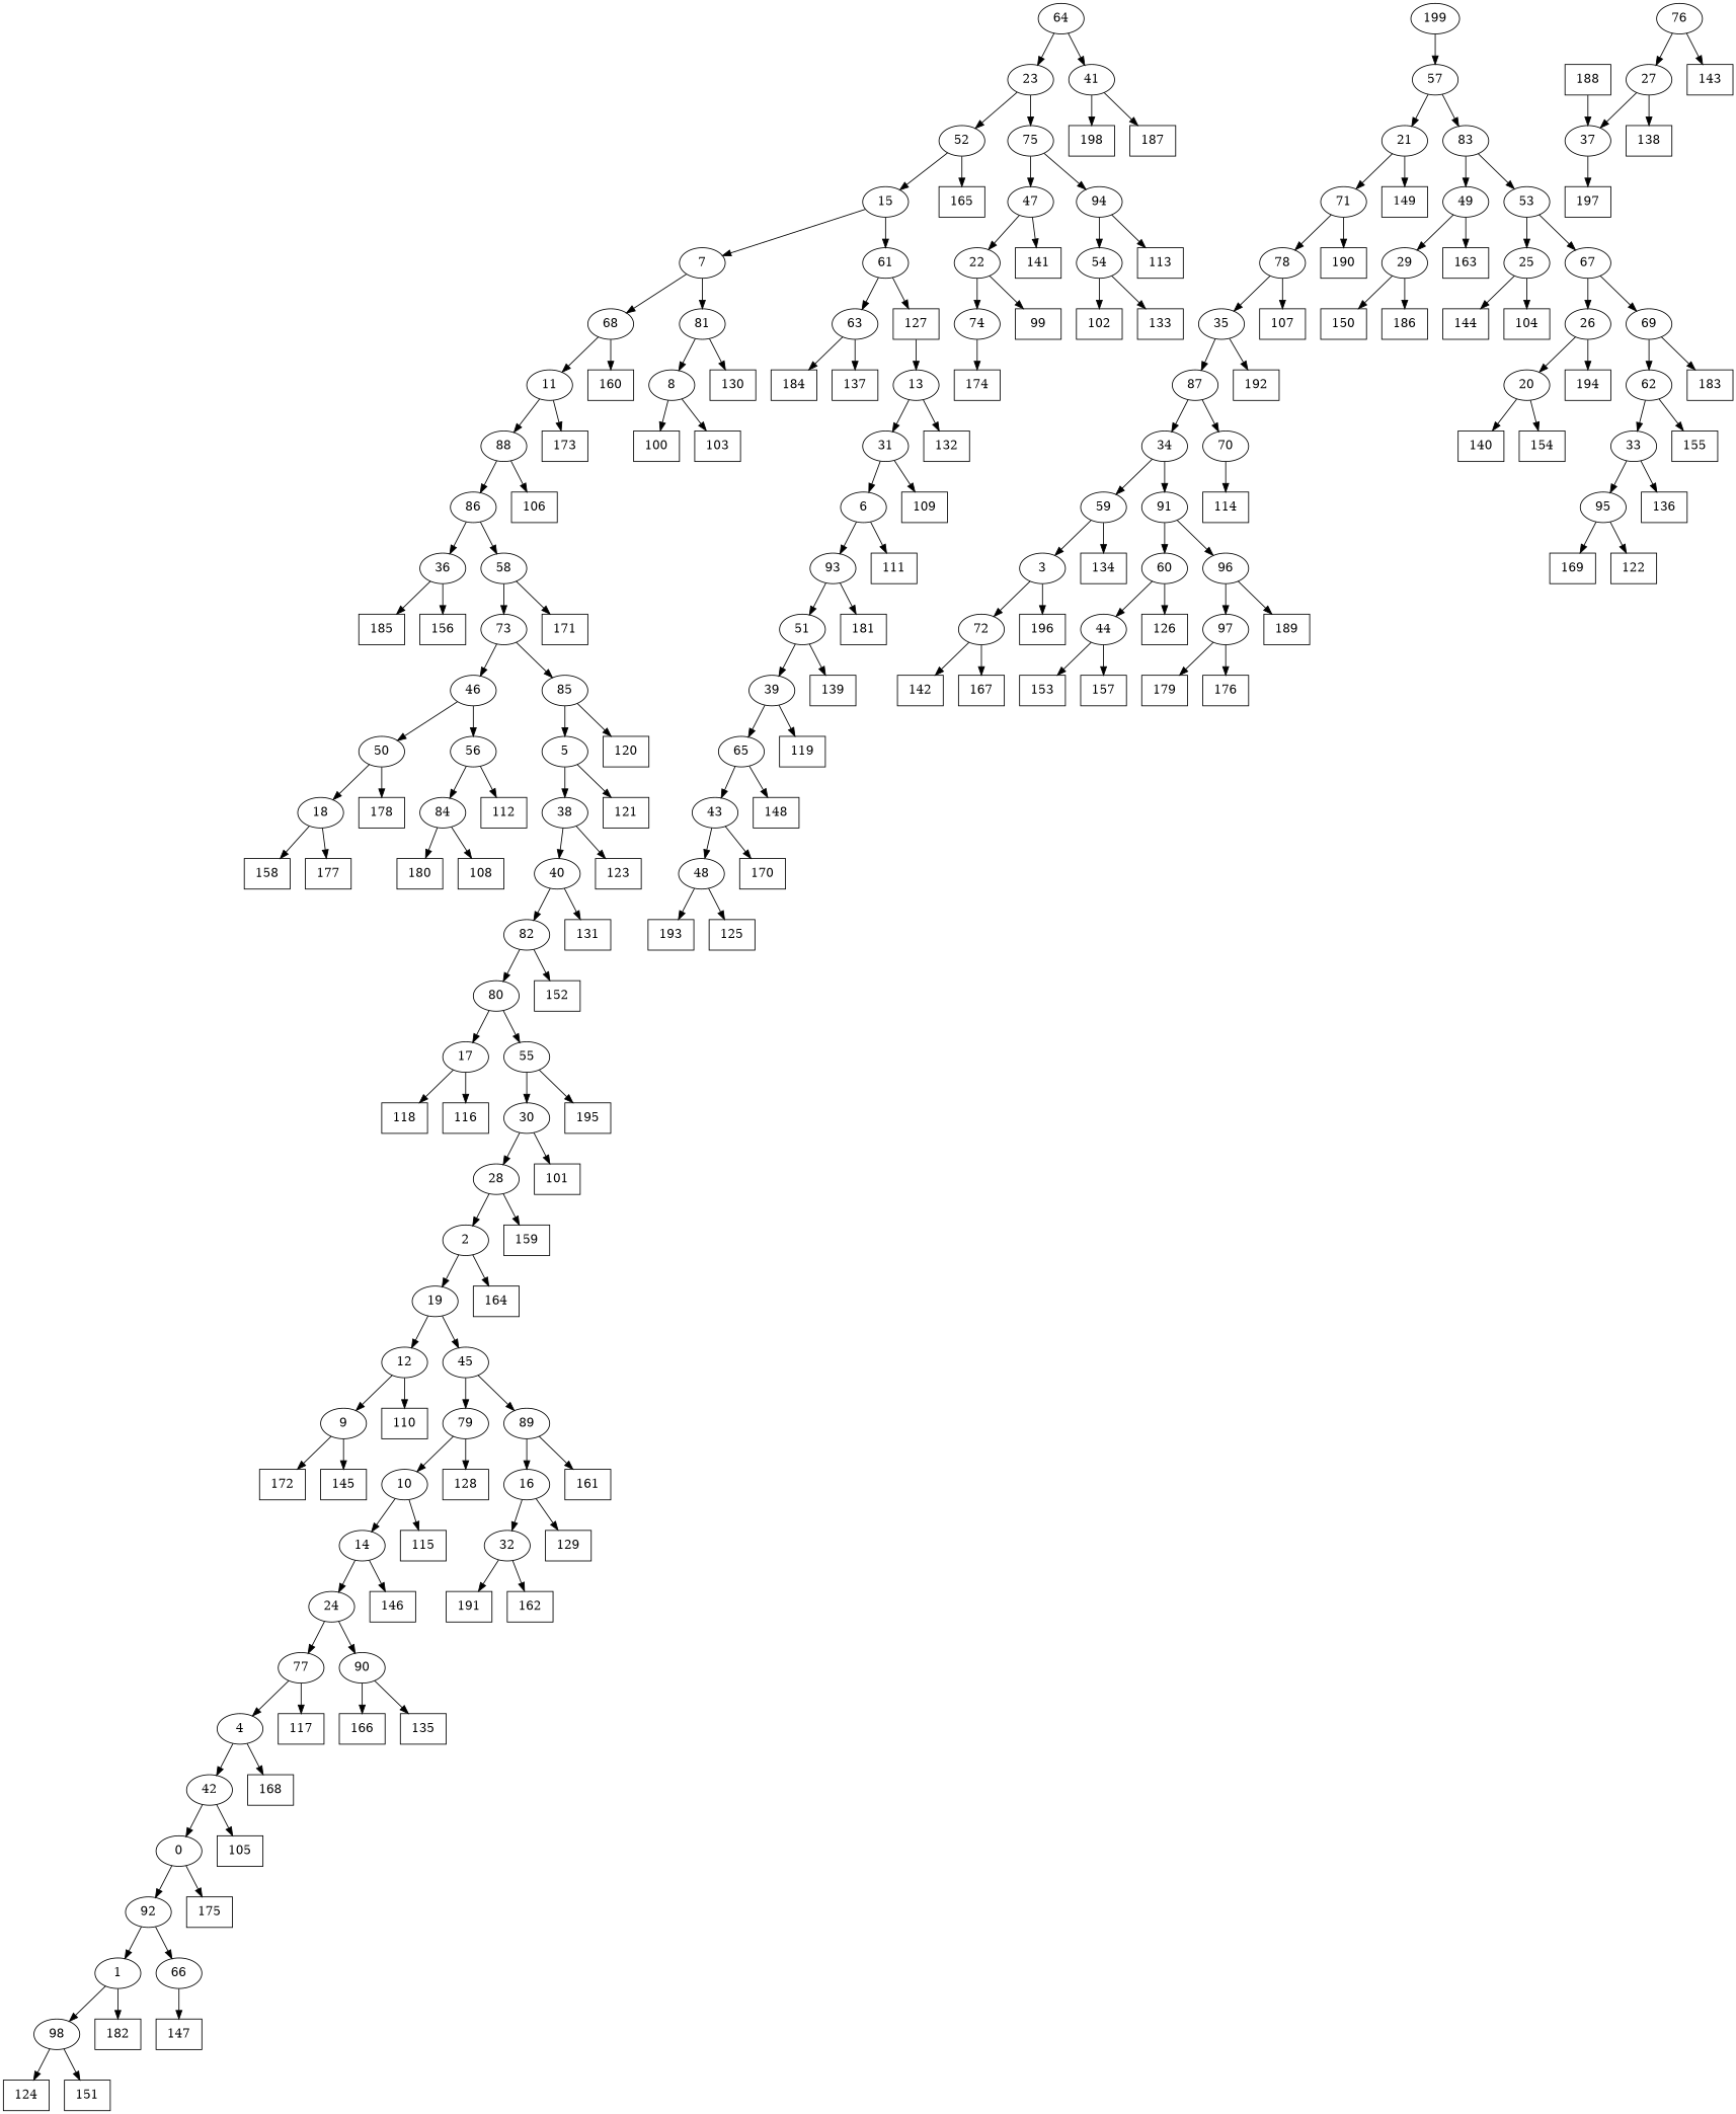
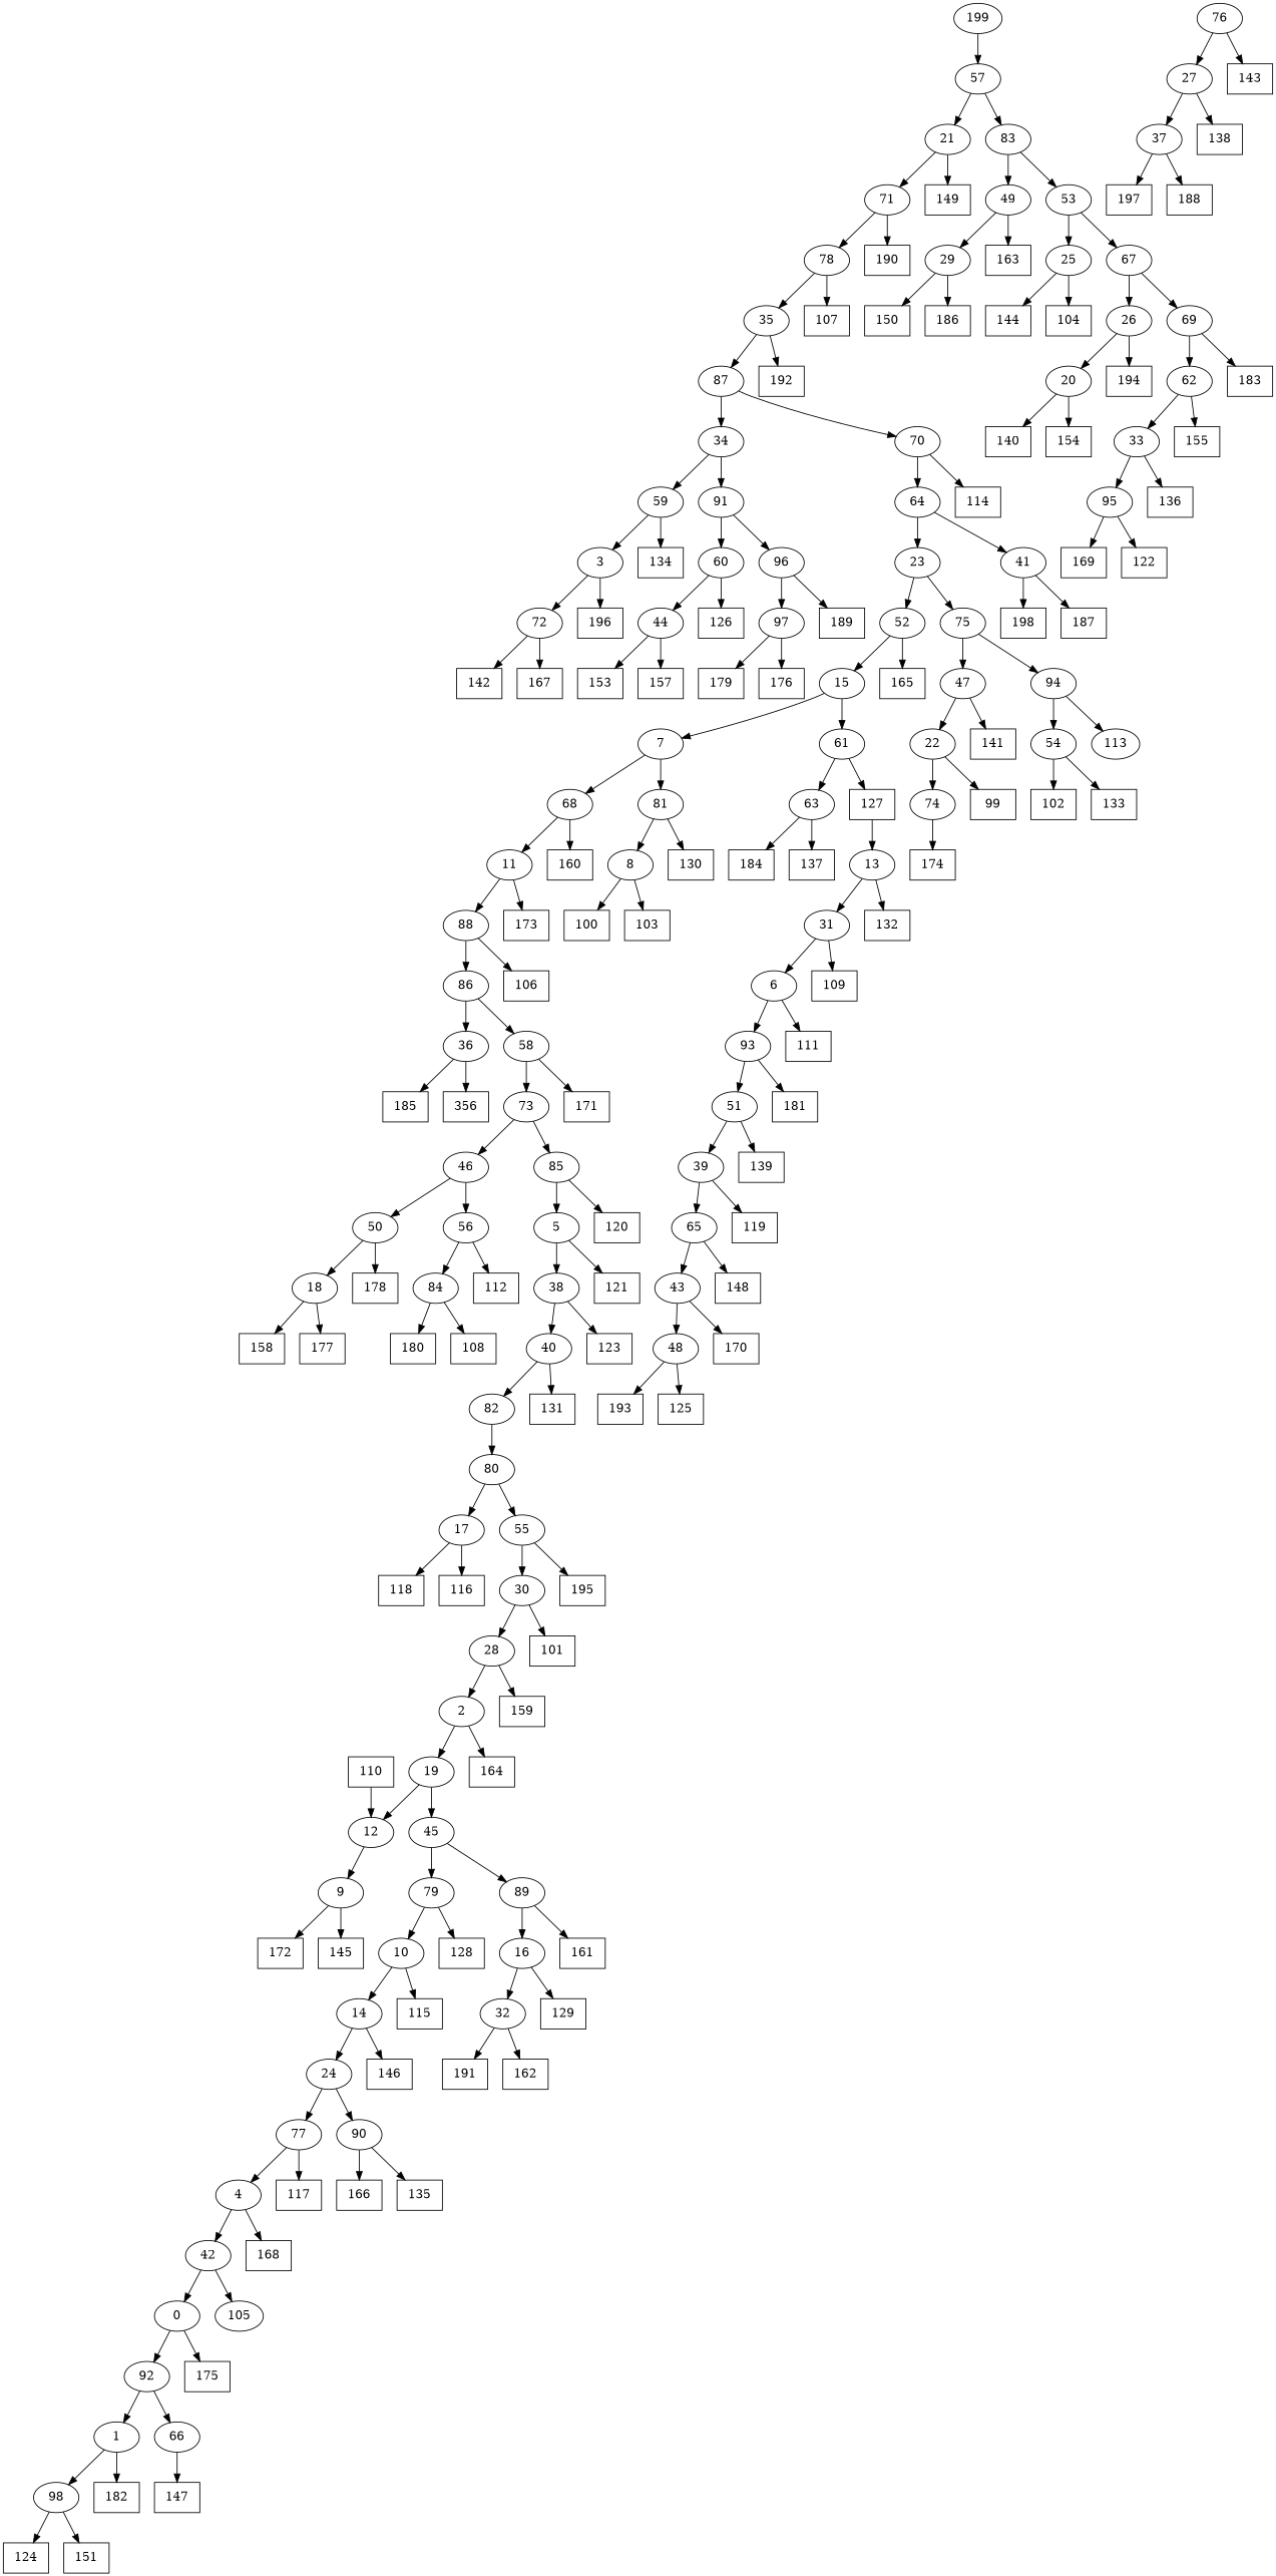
  digraph {
    n1 [label=0]
    n2 [label=92]
    n3 [label=175 shape=box]
    n4 [label=1]
    n5 [label=66]
    n6 [label=98]
    n7 [label=182 shape=box]
    n8 [label=124 shape=box]
    n9 [label=151 shape=box]
    n10 [label=2]
    n11 [label=19]
    n12 [label=164 shape=box]
    n13 [label=12]
    n14 [label=45]
    n15 [label=3]
    n16 [label=72]
    n17 [label=196 shape=box]
    n18 [label=142 shape=box]
    n19 [label=167 shape=box]
    n20 [label=4]
    n21 [label=42]
    n22 [label=168 shape=box]
-   n23 [label=105 shape=box]
+   n23 [label=105 shape=ellipse]
    n24 [label=5]
    n25 [label=38]
    n26 [label=121 shape=box]
    n27 [label=40]
    n28 [label=123 shape=box]
    n29 [label=6]
    n30 [label=93]
    n31 [label=111 shape=box]
    n32 [label=51]
    n33 [label=181 shape=box]
    n34 [label=7]
    n35 [label=68]
    n36 [label=81]
    n37 [label=11]
    n38 [label=160 shape=box]
    n39 [label=8]
    n40 [label=130 shape=box]
    n41 [label=100 shape=box]
    n42 [label=103 shape=box]
    n43 [label=9]
    n44 [label=172 shape=box]
    n45 [label=145 shape=box]
    n46 [label=10]
    n47 [label=14]
    n48 [label=115 shape=box]
    n49 [label=24]
    n50 [label=146 shape=box]
    n51 [label=88]
    n52 [label=173 shape=box]
    n53 [label=86]
    n54 [label=106 shape=box]
    n55 [label=110 shape=box]
    n56 [label=13]
    n57 [label=31]
    n58 [label=132 shape=box]
    n59 [label=109 shape=box]
    n60 [label=77]
    n61 [label=90]
    n62 [label=15]
    n63 [label=61]
    n64 [label=63]
    n65 [label=127 shape=box]
    n66 [label=16]
    n67 [label=32]
    n68 [label=129 shape=box]
    n69 [label=191 shape=box]
    n70 [label=162 shape=box]
    n71 [label=17]
    n72 [label=118 shape=box]
    n73 [label=116 shape=box]
    n74 [label=18]
    n75 [label=158 shape=box]
    n76 [label=177 shape=box]
    n77 [label=79]
    n78 [label=89]
    n79 [label=20]
    n80 [label=140 shape=box]
    n81 [label=154 shape=box]
    n82 [label=21]
    n83 [label=71]
    n84 [label=149 shape=box]
    n85 [label=78]
    n86 [label=190 shape=box]
    n87 [label=22]
    n88 [label=74]
    n89 [label=99 shape=box]
    n90 [label=174 shape=box]
    n91 [label=23]
    n92 [label=52]
    n93 [label=75]
    n94 [label=165 shape=box]
    n95 [label=47]
    n96 [label=94]
    n97 [label=117 shape=box]
    n98 [label=166 shape=box]
    n99 [label=135 shape=box]
    n100 [label=25]
    n101 [label=144 shape=box]
    n102 [label=104 shape=box]
    n103 [label=26]
    n104 [label=194 shape=box]
    n105 [label=27]
    n106 [label=37]
    n107 [label=138 shape=box]
    n108 [label=197 shape=box]
    n109 [label=188 shape=box]
    n110 [label=28]
    n111 [label=159 shape=box]
    n112 [label=29]
    n113 [label=150 shape=box]
    n114 [label=186 shape=box]
    n115 [label=30]
    n116 [label=101 shape=box]
    n117 [label=33]
    n118 [label=95]
    n119 [label=136 shape=box]
    n120 [label=169 shape=box]
    n121 [label=122 shape=box]
    n122 [label=34]
    n123 [label=59]
    n124 [label=91]
    n125 [label=134 shape=box]
    n126 [label=60]
    n127 [label=96]
    n128 [label=35]
    n129 [label=87]
    n130 [label=192 shape=box]
    n131 [label=70]
    n132 [label=36]
    n133 [label=185 shape=box]
-   n134 [label=156 shape=box]
+   n134 [label=356 shape=box]
    n135 [label=82]
    n136 [label=131 shape=box]
    n137 [label=39]
    n138 [label=65]
    n139 [label=119 shape=box]
    n140 [label=43]
    n141 [label=148 shape=box]
    n142 [label=80]
-   n143 [label=152 shape=box]
    n144 [label=41]
    n145 [label=198 shape=box]
    n146 [label=187 shape=box]
    n147 [label=48]
    n148 [label=170 shape=box]
    n149 [label=193 shape=box]
    n150 [label=125 shape=box]
    n151 [label=44]
    n152 [label=153 shape=box]
    n153 [label=157 shape=box]
    n154 [label=128 shape=box]
    n155 [label=161 shape=box]
    n156 [label=46]
    n157 [label=50]
    n158 [label=56]
    n159 [label=178 shape=box]
    n160 [label=84]
    n161 [label=112 shape=box]
    n162 [label=141 shape=box]
    n163 [label=49]
    n164 [label=163 shape=box]
    n165 [label=139 shape=box]
    n166 [label=53]
    n167 [label=67]
    n168 [label=69]
    n169 [label=54]
    n170 [label=102 shape=box]
    n171 [label=133 shape=box]
    n172 [label=55]
    n173 [label=195 shape=box]
    n174 [label=180 shape=box]
    n175 [label=108 shape=box]
    n176 [label=57]
    n177 [label=83]
    n178 [label=58]
    n179 [label=73]
    n180 [label=171 shape=box]
    n181 [label=85]
    n182 [label=126 shape=box]
    n183 [label=184 shape=box]
    n184 [label=137 shape=box]
    n185 [label=62]
    n186 [label=155 shape=box]
    n187 [label=64]
    n188 [label=147 shape=box]
    n189 [label=76]
    n190 [label=143 shape=box]
    n191 [label=183 shape=box]
    n192 [label=114 shape=box]
    n193 [label=107 shape=box]
    n194 [label=120 shape=box]
-   n195 [label=113 shape=box]
+   n195 [label=113 shape=ellipse]
    n196 [label=97]
    n197 [label=189 shape=box]
    n198 [label=179 shape=box]
    n199 [label=176 shape=box]
    n200 [label=199]
    n1 -> n2
    n1 -> n3
    n2 -> n4
    n2 -> n5
    n4 -> n6
    n4 -> n7
    n5 -> n188
    n6 -> n8
    n6 -> n9
    n10 -> n11
    n10 -> n12
    n11 -> n13
    n11 -> n14
    n13 -> n43
-   n13 -> n55
+   n55 -> n13
    n14 -> n77
    n14 -> n78
    n15 -> n16
    n15 -> n17
    n16 -> n18
    n16 -> n19
    n20 -> n21
    n20 -> n22
    n21 -> n1
    n21 -> n23
    n24 -> n25
    n24 -> n26
    n25 -> n27
    n25 -> n28
    n27 -> n135
    n27 -> n136
    n29 -> n30
    n29 -> n31
    n30 -> n32
    n30 -> n33
    n32 -> n137
    n32 -> n165
    n34 -> n35
    n34 -> n36
    n35 -> n37
    n35 -> n38
    n36 -> n39
    n36 -> n40
    n37 -> n51
    n37 -> n52
    n39 -> n41
    n39 -> n42
    n43 -> n44
    n43 -> n45
    n46 -> n47
    n46 -> n48
    n47 -> n49
    n47 -> n50
    n49 -> n60
    n49 -> n61
    n51 -> n53
    n51 -> n54
    n53 -> n132
    n53 -> n178
    n56 -> n57
    n56 -> n58
    n57 -> n29
    n57 -> n59
    n60 -> n20
    n60 -> n97
    n61 -> n98
    n61 -> n99
    n62 -> n34
    n62 -> n63
    n63 -> n64
    n63 -> n65
    n64 -> n183
    n64 -> n184
    n65 -> n56
    n66 -> n67
    n66 -> n68
    n67 -> n69
    n67 -> n70
    n71 -> n72
    n71 -> n73
    n74 -> n75
    n74 -> n76
    n77 -> n46
    n77 -> n154
    n78 -> n66
    n78 -> n155
    n79 -> n80
    n79 -> n81
    n82 -> n83
    n82 -> n84
    n83 -> n85
    n83 -> n86
    n85 -> n128
    n85 -> n193
    n87 -> n88
    n87 -> n89
    n88 -> n90
    n91 -> n92
    n91 -> n93
    n92 -> n62
    n92 -> n94
    n93 -> n95
    n93 -> n96
    n95 -> n87
    n95 -> n162
    n96 -> n169
    n96 -> n195
    n100 -> n101
    n100 -> n102
    n103 -> n79
    n103 -> n104
    n105 -> n106
    n105 -> n107
    n106 -> n108
-   n109 -> n106
+   n106 -> n109
    n110 -> n10
    n110 -> n111
    n112 -> n113
    n112 -> n114
    n115 -> n110
    n115 -> n116
    n117 -> n118
    n117 -> n119
    n118 -> n120
    n118 -> n121
    n122 -> n123
    n122 -> n124
    n123 -> n15
    n123 -> n125
    n124 -> n126
    n124 -> n127
    n126 -> n151
    n126 -> n182
    n127 -> n196
    n127 -> n197
    n128 -> n129
    n128 -> n130
    n129 -> n122
    n129 -> n131
+   n131 -> n187
    n131 -> n192
    n132 -> n133
    n132 -> n134
    n135 -> n142
-   n135 -> n143
    n137 -> n138
    n137 -> n139
    n138 -> n140
    n138 -> n141
    n140 -> n147
    n140 -> n148
    n142 -> n71
    n142 -> n172
    n144 -> n145
    n144 -> n146
    n147 -> n149
    n147 -> n150
    n151 -> n152
    n151 -> n153
    n156 -> n157
    n156 -> n158
    n157 -> n74
    n157 -> n159
    n158 -> n160
    n158 -> n161
    n160 -> n174
    n160 -> n175
    n163 -> n112
    n163 -> n164
    n166 -> n100
    n166 -> n167
    n167 -> n103
    n167 -> n168
    n168 -> n185
    n168 -> n191
    n169 -> n170
    n169 -> n171
    n172 -> n115
    n172 -> n173
    n176 -> n82
    n176 -> n177
    n177 -> n163
    n177 -> n166
    n178 -> n179
    n178 -> n180
    n179 -> n156
    n179 -> n181
    n181 -> n24
    n181 -> n194
    n185 -> n117
    n185 -> n186
    n187 -> n91
    n187 -> n144
    n189 -> n105
    n189 -> n190
    n196 -> n198
    n196 -> n199
    n200 -> n176
  }
